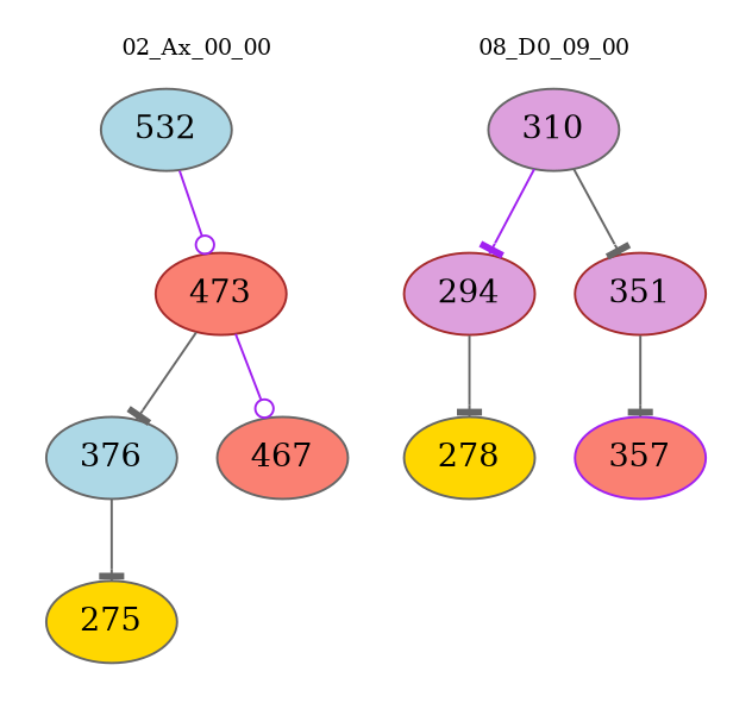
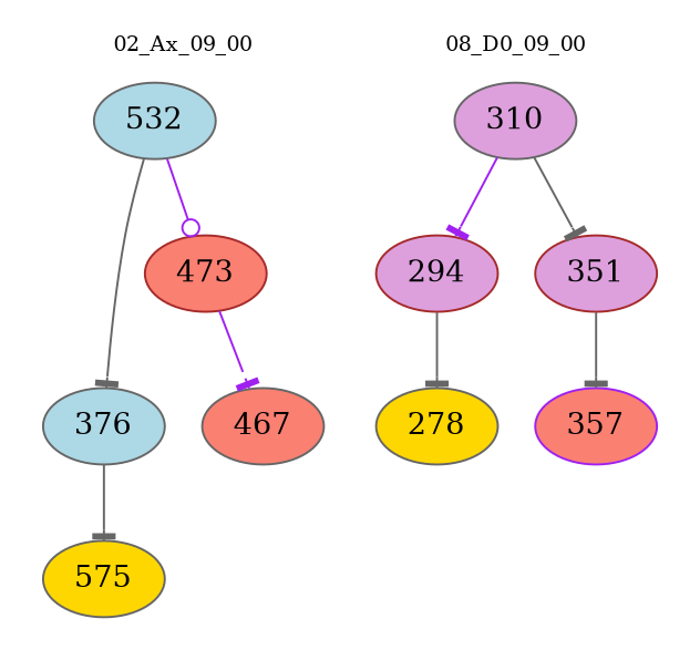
  digraph {
    fontname="DejaVu Serif"
    node [color=gray40 fillcolor=salmon fontname="DejaVu Serif" style=filled]
    edge [arrowhead=tee color=gray40 fontname="DejaVu Serif"]
    n1 [fillcolor=lightblue label=532]
    n2 [fillcolor=lightblue label=376]
    n3 [color=brown label=473]
-   n4 [fillcolor=gold label=275]
+   n4 [fillcolor=gold label=575]
    n5 [label=467]
    n6 [fillcolor=plum label=310]
    n7 [color=brown fillcolor=plum label=294]
    n8 [color=brown fillcolor=plum label=351]
    n9 [fillcolor=gold label=278]
    n10 [color=purple label=357]
    subgraph cluster_1 {
      color=white
      fontsize=10
-     label="02_Ax_00_00"
+     label="02_Ax_09_00"
      n1
      n2
      n3
      n4
      n5
    }
    subgraph cluster_2 {
      color=white
      fontsize=10
      label="08_D0_09_00"
      n6
      n7
      n8
      n9
      n10
    }
-   n3 -> n2
+   n1 -> n2
    n1 -> n3 [arrowhead=odot color=purple]
    n2 -> n4
-   n3 -> n5 [arrowhead=odot color=purple]
+   n3 -> n5 [color=purple]
    n6 -> n7 [color=purple]
    n6 -> n8
    n7 -> n9
    n8 -> n10
  }
